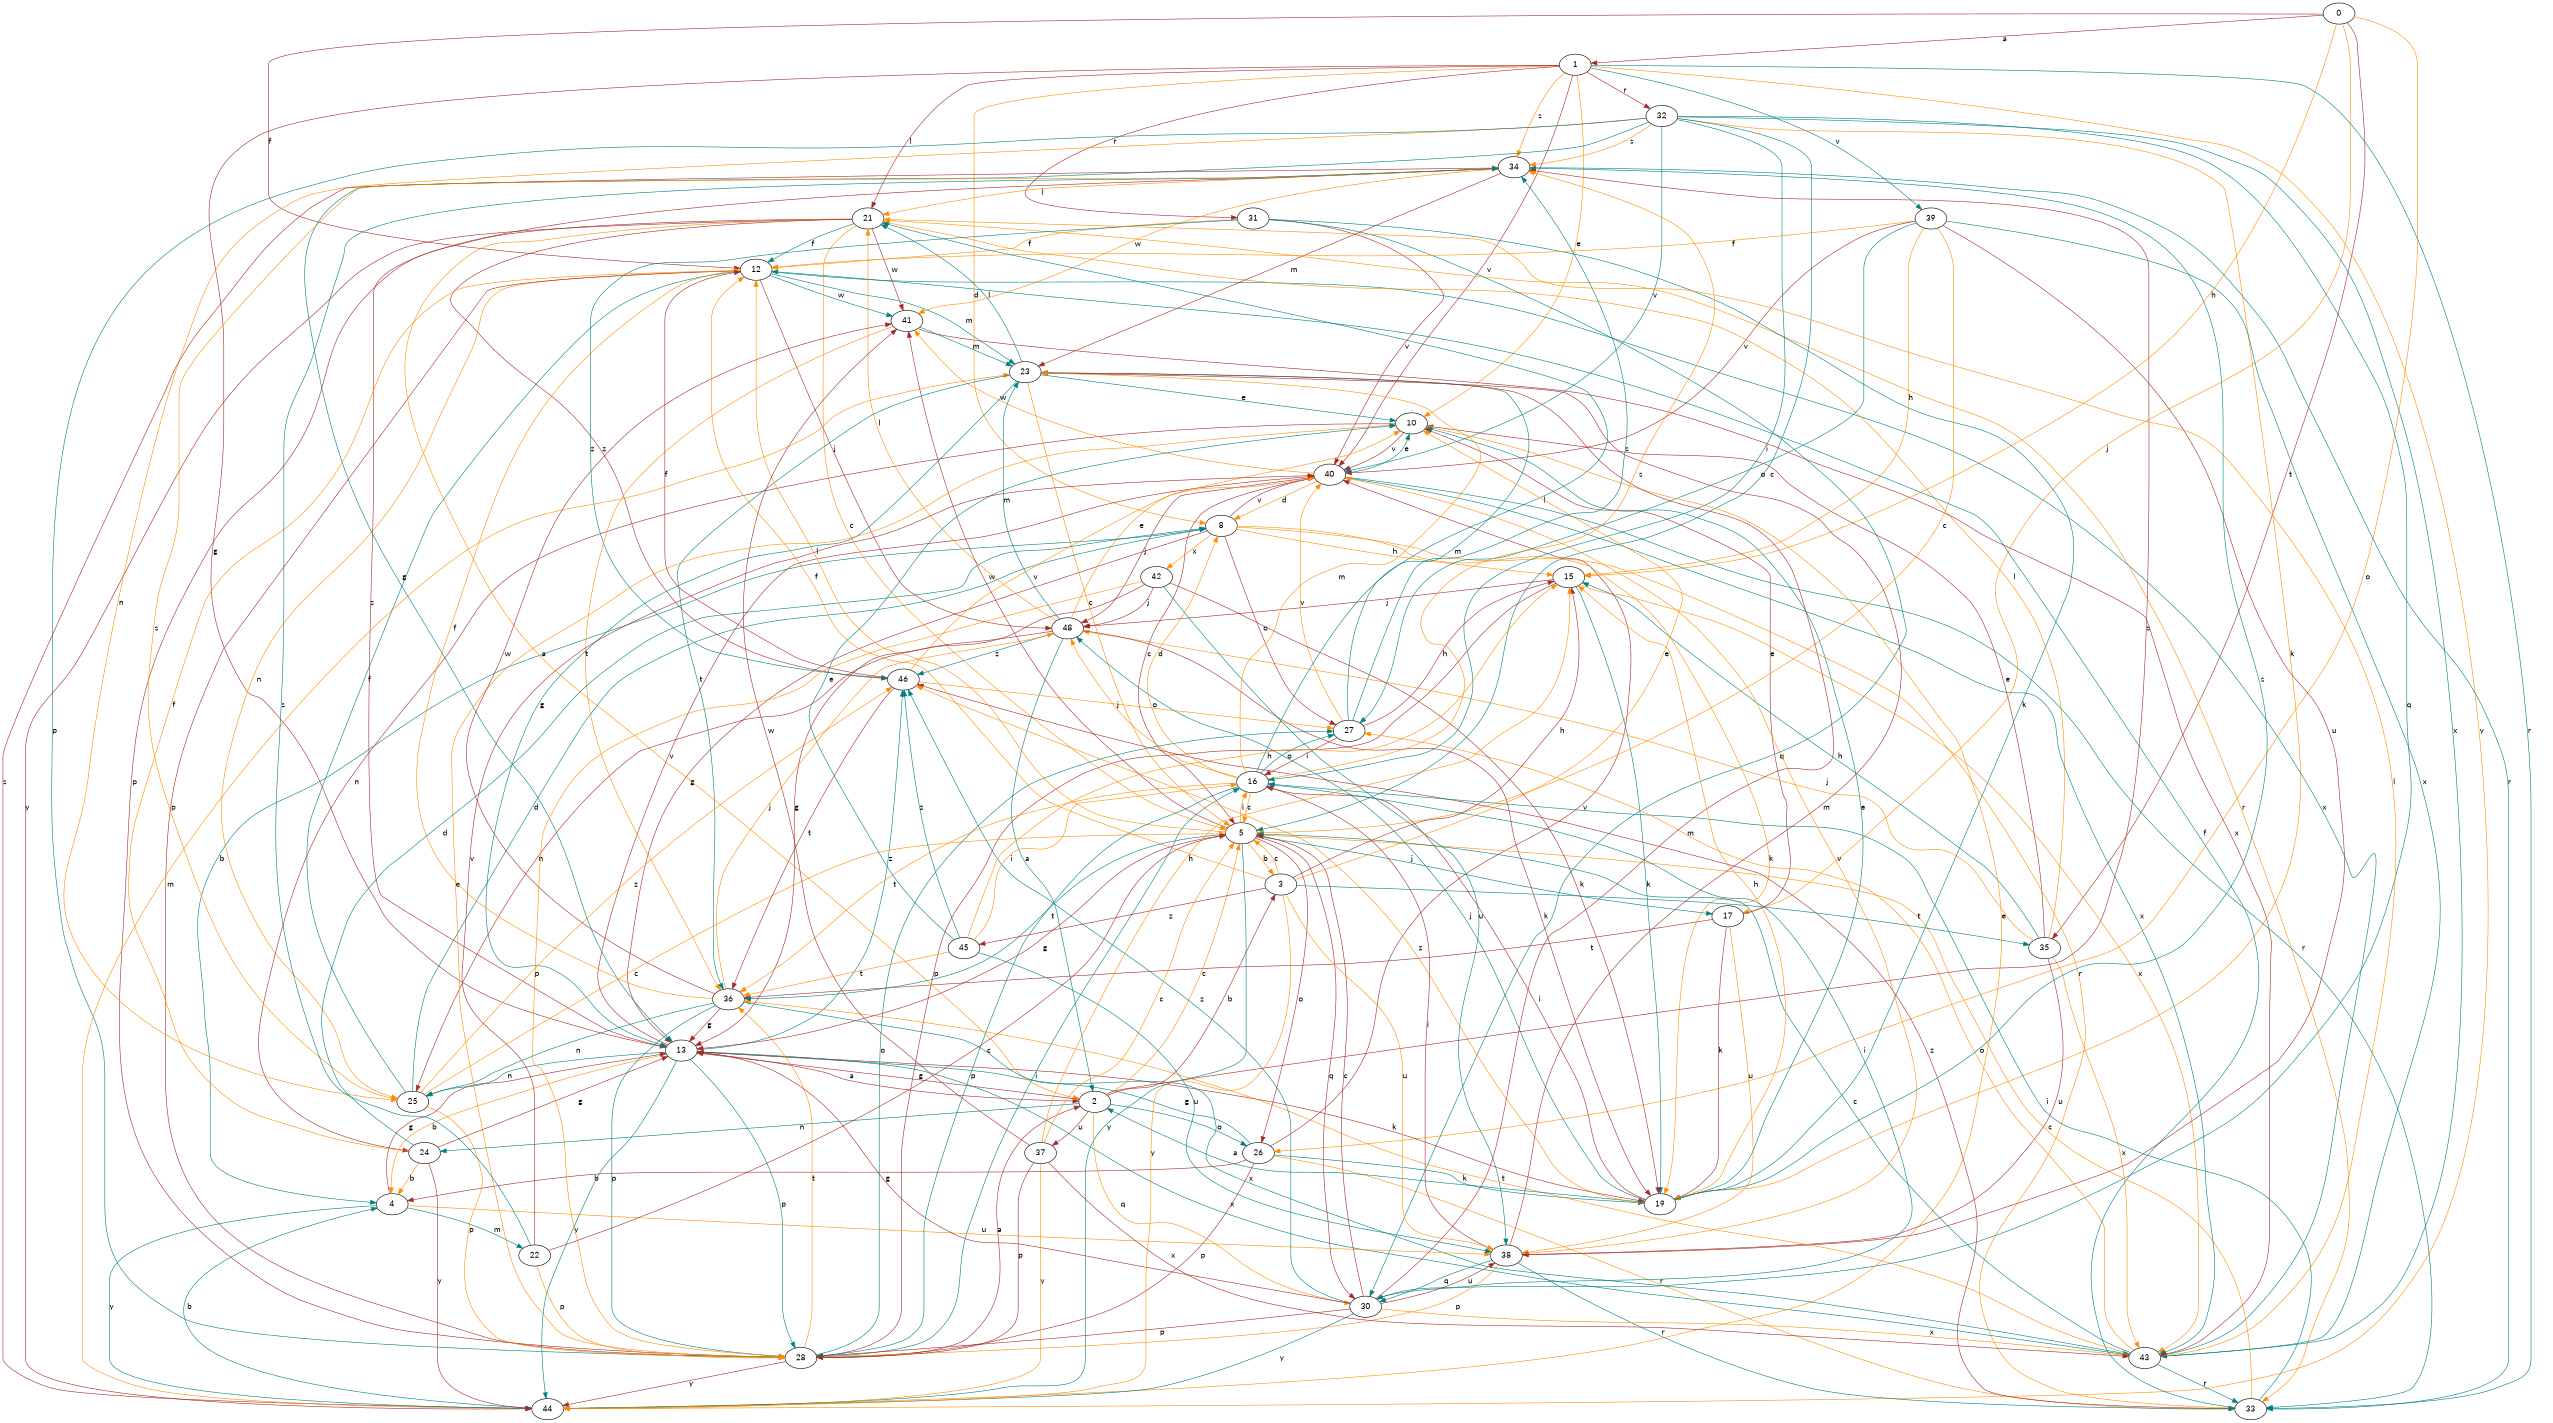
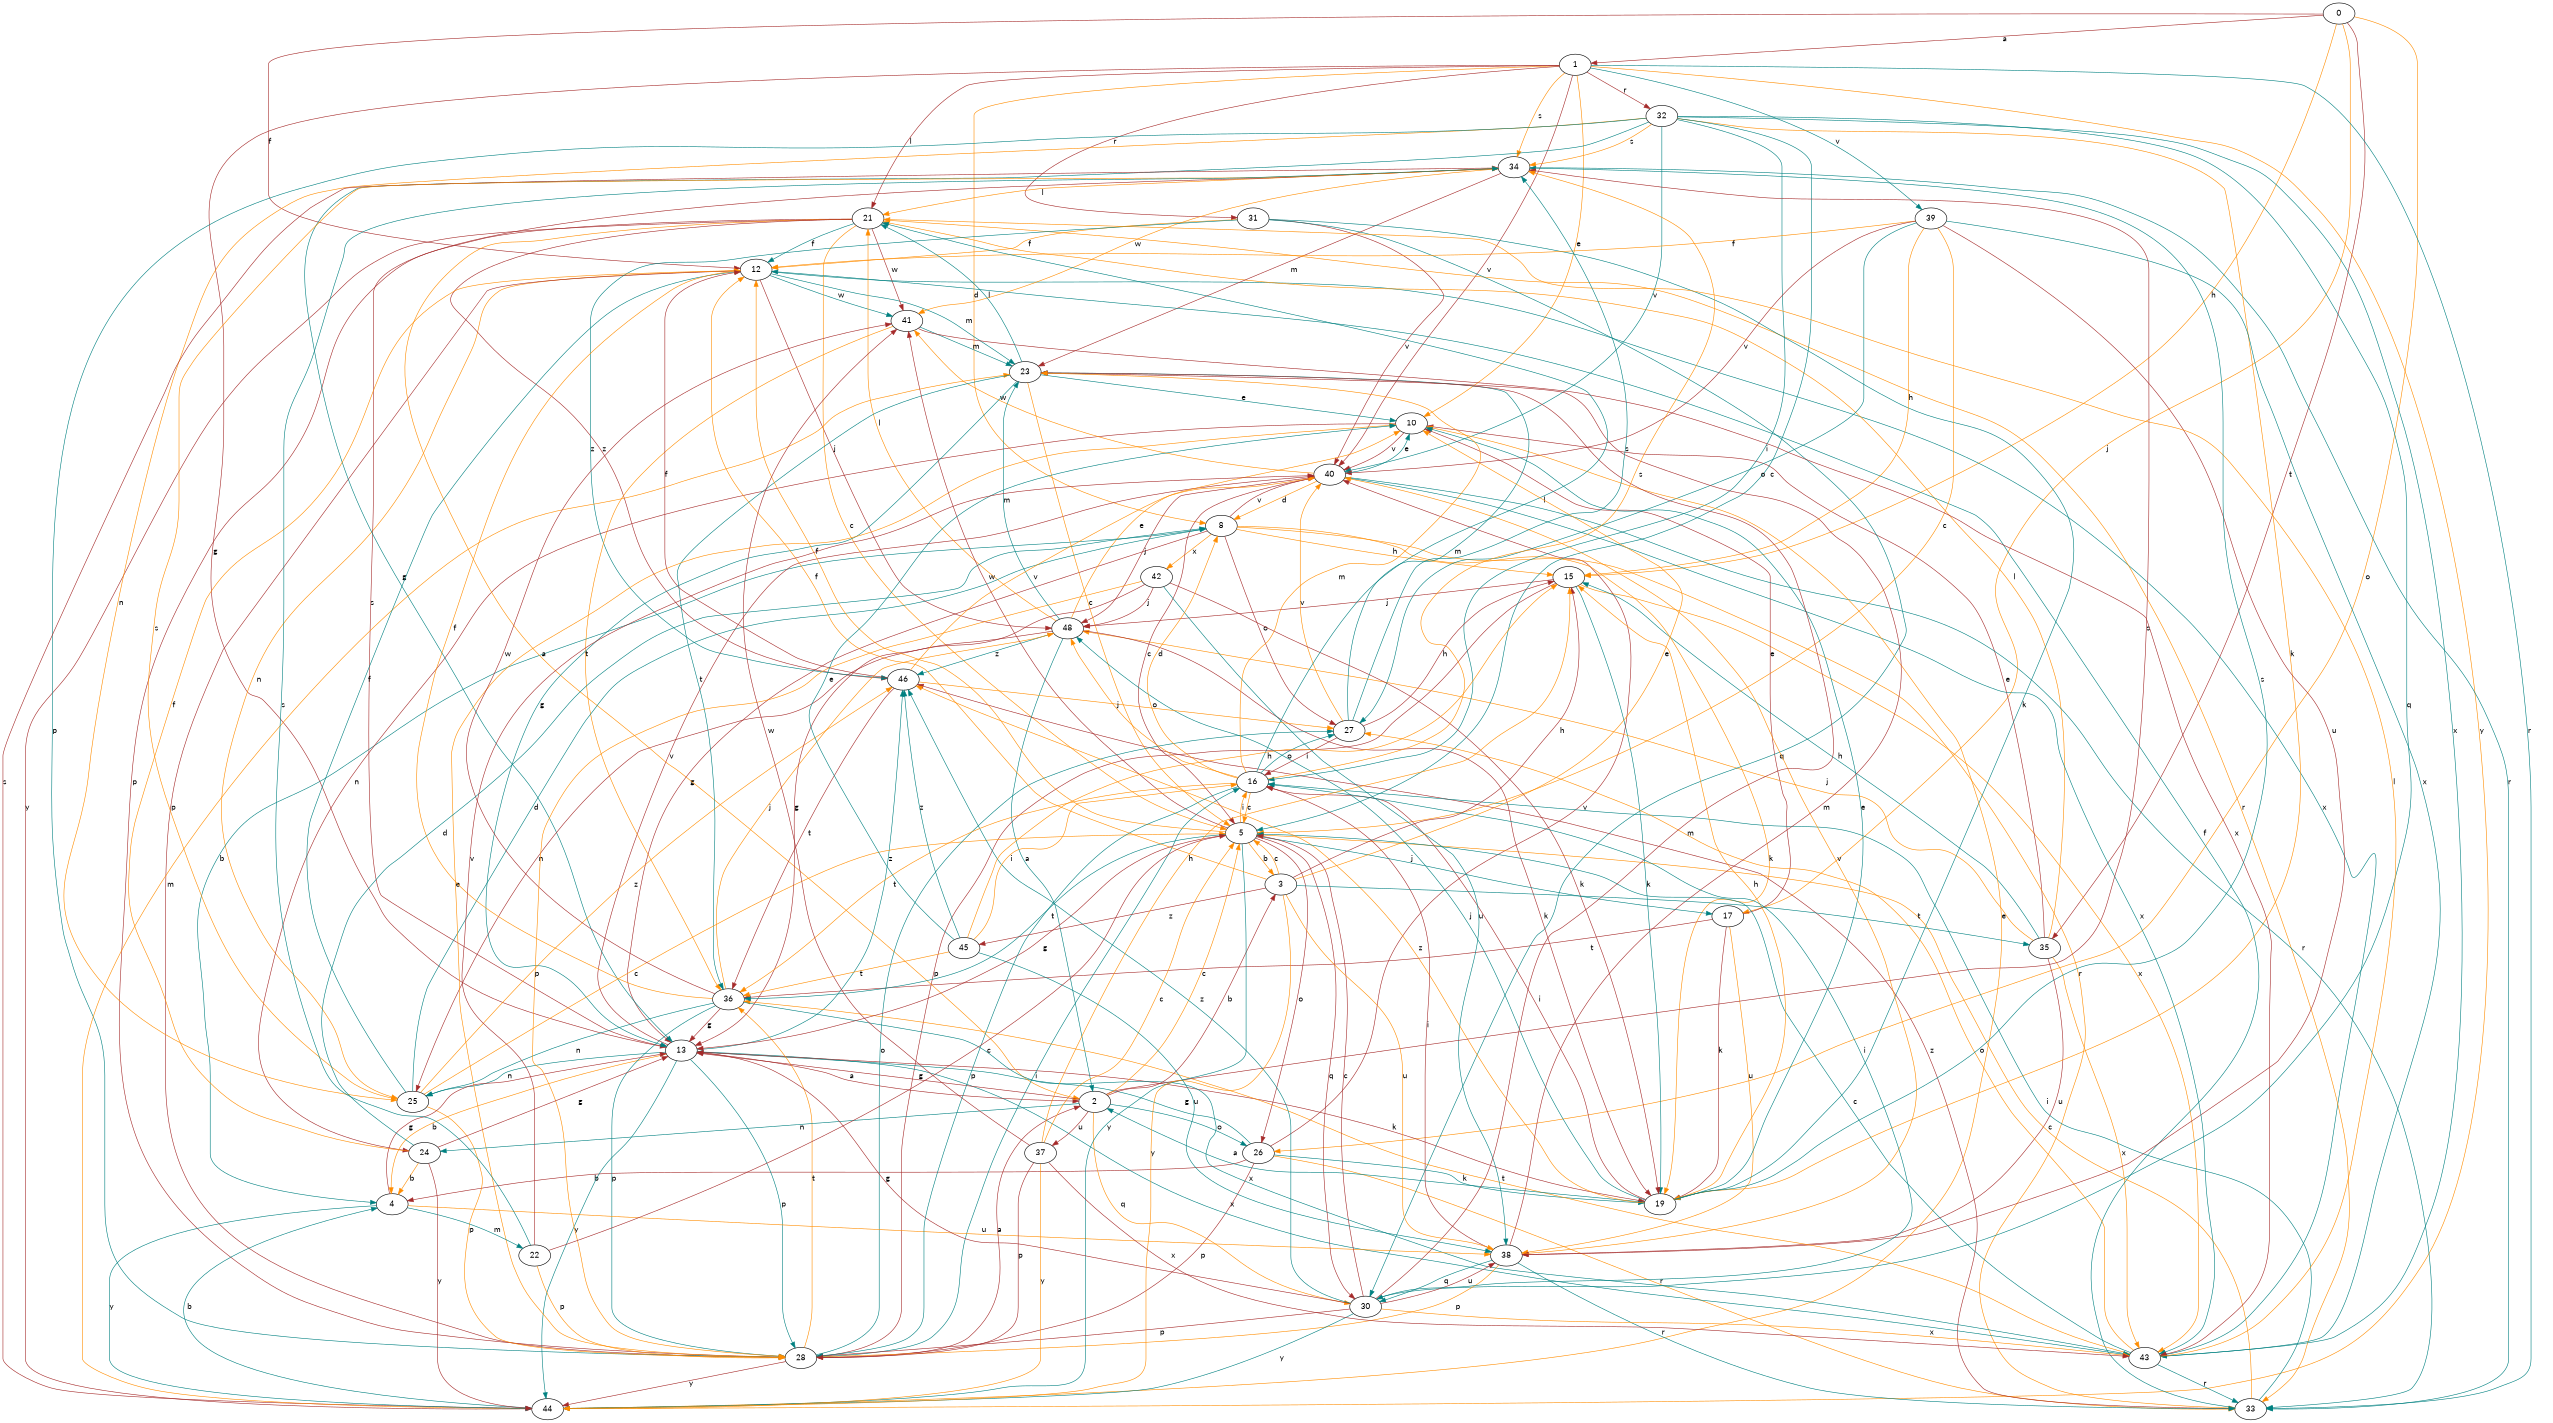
  strict digraph {
    fontname=Lato
    node [fontname=Lato]
    edge [color=darkorange fontname=Lato]
    0
    1
    12
    15
    17
    26
    35
    34
    8
    10
    13
    21
    31
    32
    33
    39
    40
    44
    41
    n20 [label=48]
    23
    25
    28
    43
    19
    38
    36
    4
    27
    42
    24
    2
    46
    5
    30
    16
    3
    37
    45
    22
    0 -> 1 [color=brown label=a]
    0 -> 12 [color=brown label=f]
    0 -> 15 [label=h]
    0 -> 17 [label=j]
    0 -> 26 [label=o]
    0 -> 35 [color=brown label=t]
    1 -> 34 [label=s]
    1 -> 8 [label=d]
    1 -> 10 [label=e]
    1 -> 13 [color=brown label=g]
    1 -> 21 [color=brown label=l]
    1 -> 31 [color=brown label=r]
    1 -> 32 [color=brown label=r]
    1 -> 33 [color=teal label=r]
    1 -> 39 [color=teal label=v]
    1 -> 40 [color=brown label=v]
    1 -> 44 [label=y]
    12 -> 41 [color=teal label=w]
    12 -> n20 [color=brown label=j]
    12 -> 23 [color=teal label=m]
    12 -> 25 [label=n]
    12 -> 28 [color=brown label=p]
    12 -> 43 [color=teal label=x]
    15 -> n20 [color=brown label=j]
    15 -> 28 [color=brown label=p]
    15 -> 43 [label=x]
    15 -> 19 [color=teal label=k]
    17 -> 10 [color=brown label=e]
    17 -> 19 [color=brown label=k]
    17 -> 38 [label=u]
    17 -> 36 [color=brown label=t]
    26 -> 13 [color=teal label=g]
    26 -> 33 [label=r]
    26 -> 40 [color=brown label=v]
    26 -> 28 [color=brown label=p]
    26 -> 19 [color=teal label=k]
    26 -> 4 [color=brown label=b]
    35 -> 15 [color=teal label=h]
    35 -> 10 [color=brown label=e]
    35 -> 21 [label=l]
    35 -> n20 [label=j]
    35 -> 43 [label=x]
    35 -> 38 [color=brown label=u]
    34 -> 21 [label=l]
    34 -> 33 [color=teal label=r]
    34 -> 41 [label=w]
    34 -> 23 [color=brown label=m]
    8 -> 15 [label=h]
    8 -> 13 [color=brown label=g]
    8 -> 33 [label=r]
    8 -> 40 [color=brown label=v]
    8 -> 19 [label=k]
    8 -> 4 [color=teal label=b]
    8 -> 27 [color=brown label=o]
    8 -> 42 [label=x]
    10 -> 40 [color=brown label=v]
    10 -> 24 [color=brown label=n]
    13 -> 34 [color=brown label=s]
    13 -> 40 [color=brown label=v]
    13 -> 44 [color=teal label=y]
    13 -> 25 [color=teal label=n]
    13 -> 28 [color=teal label=p]
    13 -> 43 [color=teal label=x]
    13 -> 19 [color=brown label=k]
    13 -> 4 [label=b]
    13 -> 2 [color=brown label=a]
    13 -> 46 [color=teal label=z]
    21 -> 12 [color=teal label=f]
    21 -> 33 [label=r]
    21 -> 44 [color=brown label=y]
    21 -> 41 [color=brown label=w]
    21 -> 28 [color=brown label=p]
    21 -> 2 [label=a]
    21 -> 46 [color=brown label=z]
    21 -> 5 [label=c]
    31 -> 12 [label=f]
    31 -> 40 [color=brown label=v]
    31 -> 19 [color=teal label=k]
    31 -> 46 [color=teal label=z]
    31 -> 30 [color=teal label=q]
    32 -> 34 [label=s]
    32 -> 13 [color=teal label=g]
    32 -> 40 [color=teal label=v]
    32 -> 25 [label=n]
    32 -> 28 [color=teal label=p]
    32 -> 43 [color=teal label=x]
    32 -> 19 [label=k]
    32 -> 5 [color=teal label=c]
    32 -> 30 [color=teal label=q]
    32 -> 16 [color=teal label=i]
    33 -> 12 [color=teal label=f]
    33 -> 46 [color=brown label=z]
    33 -> 5 [label=c]
    33 -> 16 [color=teal label=i]
    39 -> 12 [label=f]
    39 -> 15 [label=h]
    39 -> 40 [color=brown label=v]
    39 -> 43 [color=teal label=x]
    39 -> 38 [color=brown label=u]
    39 -> 27 [color=teal label=o]
    39 -> 5 [label=c]
    40 -> 8 [label=d]
    40 -> 10 [color=teal label=e]
    40 -> 33 [color=teal label=r]
    40 -> 41 [label=w]
    40 -> n20 [color=brown label=j]
    40 -> 43 [color=teal label=x]
    40 -> 5 [color=brown label=c]
    44 -> 34 [color=brown label=s]
    44 -> 10 [label=e]
    44 -> 23 [label=m]
    44 -> 4 [color=teal label=b]
    41 -> 23 [color=teal label=m]
    41 -> 43 [color=brown label=x]
    41 -> 36 [label=t]
    n20 -> 10 [label=e]
    n20 -> 21 [label=l]
    n20 -> 23 [color=teal label=m]
    n20 -> 25 [color=brown label=n]
    n20 -> 19 [color=brown label=k]
    n20 -> 2 [color=teal label=a]
    n20 -> 46 [color=teal label=z]
    23 -> 10 [color=teal label=e]
    23 -> 13 [color=teal label=g]
    23 -> 21 [color=teal label=l]
    23 -> 36 [color=teal label=t]
    23 -> 5 [label=c]
    25 -> 12 [color=teal label=f]
    25 -> 34 [label=s]
    25 -> 8 [color=teal label=d]
    25 -> 28 [label=p]
    25 -> 46 [label=z]
    25 -> 5 [label=c]
    28 -> 10 [label=e]
    28 -> 44 [color=brown label=y]
    28 -> 36 [label=t]
    28 -> 27 [color=teal label=o]
    28 -> 2 [color=brown label=a]
    28 -> 16 [color=teal label=i]
    43 -> 21 [label=l]
    43 -> 33 [color=teal label=r]
    43 -> 36 [label=t]
    43 -> 27 [label=o]
    43 -> 5 [color=teal label=c]
    19 -> 15 [label=h]
    19 -> 34 [color=teal label=s]
    19 -> 10 [color=teal label=e]
    19 -> n20 [color=teal label=j]
    19 -> 2 [color=teal label=a]
    19 -> 46 [label=z]
    19 -> 16 [color=brown label=i]
    38 -> 33 [color=teal label=r]
    38 -> 40 [label=v]
    38 -> 23 [color=brown label=m]
    38 -> 28 [label=p]
    38 -> 30 [color=teal label=q]
    38 -> 16 [color=brown label=i]
    36 -> 12 [label=f]
    36 -> 13 [color=brown label=g]
    36 -> 41 [color=brown label=w]
    36 -> n20 [label=j]
    36 -> 25 [color=teal label=n]
    36 -> 28 [color=teal label=p]
    36 -> 43 [color=teal label=x]
    4 -> 13 [color=brown label=g]
    4 -> 44 [color=teal label=y]
    4 -> 38 [label=u]
    4 -> 22 [color=teal label=m]
    27 -> 15 [color=brown label=h]
    27 -> 34 [color=teal label=s]
    27 -> 40 [label=v]
    27 -> 23 [color=teal label=m]
    27 -> 16 [color=brown label=i]
    42 -> 13 [color=brown label=g]
    42 -> n20 [color=brown label=j]
    42 -> 28 [label=p]
    42 -> 19 [color=brown label=k]
    42 -> 38 [color=teal label=u]
    24 -> 12 [label=f]
    24 -> 8 [color=teal label=d]
    24 -> 13 [color=brown label=g]
    24 -> 44 [color=brown label=y]
    24 -> 4 [label=b]
    2 -> 26 [color=teal label=o]
    2 -> 34 [color=brown label=s]
    2 -> 13 [color=brown label=g]
    2 -> 24 [color=teal label=n]
    2 -> 5 [label=c]
    2 -> 30 [label=q]
    2 -> 3 [color=brown label=b]
    2 -> 37 [color=brown label=u]
    46 -> 12 [color=brown label=f]
    46 -> 40 [label=v]
    46 -> 36 [color=brown label=t]
    46 -> 27 [label=o]
-   5 -> 12 [label=l]
+   5 -> 12 [label=f]
    5 -> 17 [color=teal label=j]
    5 -> 26 [color=brown label=o]
    5 -> 13 [color=brown label=g]
    5 -> 44 [color=teal label=y]
    5 -> 41 [color=brown label=w]
    5 -> 36 [color=teal label=t]
    5 -> 30 [color=brown label=q]
    5 -> 16 [label=i]
    5 -> 3 [label=b]
    30 -> 13 [color=brown label=g]
    30 -> 44 [color=teal label=y]
    30 -> 23 [color=brown label=m]
    30 -> 28 [color=brown label=p]
    30 -> 43 [label=x]
    30 -> 38 [color=brown label=u]
    30 -> 46 [color=teal label=z]
    30 -> 5 [color=brown label=c]
    30 -> 16 [color=teal label=i]
    16 -> 34 [label=s]
    16 -> 8 [label=d]
    16 -> 21 [color=teal label=l]
    16 -> n20 [label=j]
    16 -> 23 [label=m]
    16 -> 28 [color=teal label=p]
    16 -> 36 [label=t]
    16 -> 27 [color=teal label=o]
    16 -> 5 [label=c]
    3 -> 12 [label=f]
    3 -> 15 [color=brown label=h]
    3 -> 35 [color=teal label=t]
    3 -> 10 [label=e]
    3 -> 44 [label=y]
    3 -> 38 [label=u]
    3 -> 5 [label=c]
    3 -> 45 [color=brown label=z]
    37 -> 15 [label=h]
    37 -> 44 [label=y]
    37 -> 41 [color=brown label=w]
    37 -> 28 [color=brown label=p]
    37 -> 43 [color=brown label=x]
    37 -> 5 [label=c]
    45 -> 15 [label=h]
    45 -> 10 [color=teal label=e]
    45 -> 38 [color=teal label=u]
    45 -> 36 [label=t]
    45 -> 46 [color=teal label=z]
    45 -> 16 [label=i]
    22 -> 34 [color=teal label=s]
    22 -> 40 [color=brown label=v]
    22 -> 28 [label=p]
    22 -> 5 [color=brown label=c]
  }
